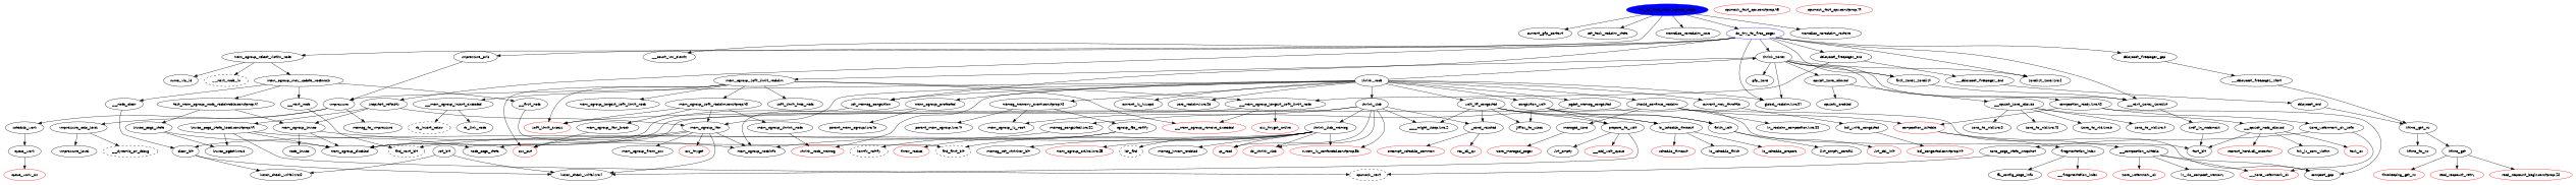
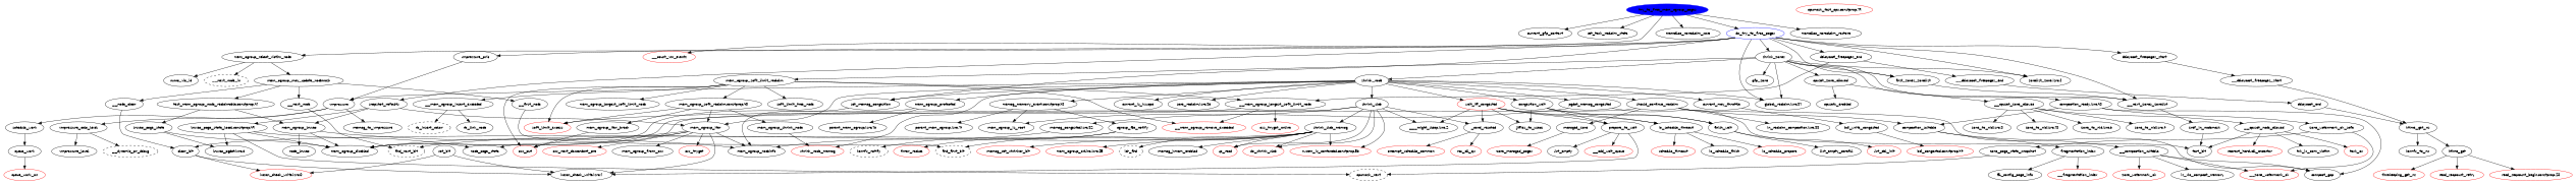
  strict digraph {
    fontname="Patrick Hand"
    node [fontname="Patrick Hand"]
    edge [fontname="Patrick Hand"]
    try_to_free_mem_cgroup_pages [color=blue style=filled]
    current_gfp_context
    set_task_reclaim_state
    mem_cgroup_select_victim_node
    memalloc_noreclaim_save
    do_try_to_free_pages [color=blue]
    memalloc_noreclaim_restore
    mem_cgroup_may_update_nodemask
    __next_node_in [style=dashed]
    n10 [label=numa_via_id]
-   delayacct_freepages_start [label=delayacct_freepages_gap]
+   delayacct_freepages_start
    "global_reclaim.isra.31"
-   __count_vm_events
+   __count_vm_events [color=red]
    vmpressure_prio
    shrink_zones [fillcolor=E8FFE8]
    first_zones_zonelist
    __next_zones_zonelist
    "zonelist_zone.isra.8"
    set_memcg_congestion
    delayacct_freepages_end
    snapshot_refaults
    __first_node
    "test_mem_cgroup_node_reclaimable.constprop.41"
    __node_clear
    __next_node
    find_first_bit [style=dashed]
    mem_cgroup_lruvec
    lruvec_page_state
    clear_bit
    find_next_bit [style=dashed]
    mem_cgroup_disabled
    node_lruvec
    mem_cgroup_nodeinfo
    "lruvec_pgdat.isra.6"
    "kasan_check_write.isra.1"
-   "kasan_check_write.isra.0"
+   "kasan_check_write.isra.0" [color=red]
    __delayacct_freepages_start
    vmpressure
    gfp_zone
    cpuset_zone_allowed
    "compaction_ready.isra.43"
    mem_cgroup_soft_limit_reclaim [fillcolor=E8FFE8]
    shrink_node
    zref_in_nodemask
    __mem_cgroup_largest_soft_limit_node
    __delayacct_freepages_end
    mem_cgroup_iter
    "lruvec_page_state_local.constprop.49"
    ktime_get_ns
    ktime_get
-   ktime_to_ns
+   ktime_to_ns [label=kernfs_to_ns]
    "read_seqcount_begin.constprop.23" [color=red]
    timekeeping_get_ns [color=red]
    read_seqcount_retry [color=red]
    memcg_to_vmpressure
    schedule_work
    vmpressure_calc_level
    queue_work
    __dynamic_pr_debug [style=dashed]
    vmpressure_level
    queue_work_on [color=red]
    cpusets_enabled
    __cpuset_zone_allowed
-   compaction_suitable [color=red]
+   compaction_suitable
    compact_gap
    zone_watermark_ok_safe
    soft_limit_tree_node
    __mem_cgroup_remove_exceeded [color=red]
    mem_cgroup_largest_soft_limit_node
    soft_limit_excess [color=red]
    "mem_cgroup_soft_reclaim.constprop.40"
    css_put [color=red]
    __mem_cgroup_insert_exceeded
    shrink_node_memcg [color=red]
    mem_cgroup_protected
    "memcg_memory_event.constprop.48"
    shrink_slab
    current_is_kswapd
    congestion_wait
    "sane_reclaim.isra.36"
    current_may_throttle
    pgdat_memcg_congested
-   wait_iff_congested
+   wait_iff_congested [color=red]
    should_continue_reclaim
    test_bit
    "zone_to_nid.isra.7"
    __cpuset_node_allowed
    "zone_to_nid.isra.3"
    "zone_to_nid.isra.13"
    "zone_to_nid.isra.6"
    tsk_is_oom_victim
    task_cs [color=red]
    nearest_hardwall_ancestor [color=red]
    __compaction_suitable
    fragmentation_index
    __zone_watermark_ok [color=red]
    zone_page_state_snapshot
    is_via_compact_memory
    zone_watermark_ok [color=red]
    fill_contig_page_info
    __fragmentation_index [color=red]
-   "cpumask_test_cpu.constprop.45" [color=red]
    cpumask_next [style=dashed]
    css_tryget_online [color=red]
    mem_cgroup_shrink_node
    mem_cgroup_iter_break
    rb_link_node
    rb_insert_color [style=dashed]
    css_tryget [color=red]
+   css_next_descendant_pre [color=red]
    mem_cgroup_from_css
    "parent_mem_cgroup.isra.16"
    cgroup_file_notify
    "parent_mem_cgroup.isra.14"
    mem_cgroup_is_root
    shrink_slab_memcg
    do_shrink_slab [color=red]
    "rwsem_is_contended.constprop.56" [color=red]
    up_read [color=red]
    "___might_sleep.isra.2"
    _cond_resched
    set_bit
    prepare_to_wait
    io_schedule_timeout
    finish_wait
    jiffies_to_usecs
    bdi_write_congested
    "memcg_congested.isra.32"
    "in_reclaim_compaction.isra.33"
    managed_zone
    node_page_state
    timer_reduce [color=red]
    kernfs_notify [style=dashed]
    "mem_cgroup_online.isra.35" [color=red]
    idr_find [style=dashed]
    memcg_kmem_enabled
-   memcg_set_shrinker_bit [color=black]
+   memcg_set_shrinker_bit [color=red]
    preempt_schedule_common [color=red]
    rcu_all_qs [color=red]
    list_empty
    __add_wait_queue [color=red]
    io_schedule_prepare [color=red]
    schedule_timeout [color=red]
    io_schedule_finish
    list_empty_careful
    list_del_init [color=red]
    "cpumask_test_cpu.constprop.19" [color=red]
    "bdi_congested.constprop.47" [color=red]
    zone_managed_pages [color=red]
    delayacct_end
    try_to_free_mem_cgroup_pages -> current_gfp_context
    try_to_free_mem_cgroup_pages -> set_task_reclaim_state
    try_to_free_mem_cgroup_pages -> mem_cgroup_select_victim_node
    try_to_free_mem_cgroup_pages -> memalloc_noreclaim_save
    try_to_free_mem_cgroup_pages -> do_try_to_free_pages
    try_to_free_mem_cgroup_pages -> memalloc_noreclaim_restore
    mem_cgroup_select_victim_node -> mem_cgroup_may_update_nodemask
    mem_cgroup_select_victim_node -> __next_node_in
    mem_cgroup_select_victim_node -> n10
    do_try_to_free_pages -> delayacct_freepages_start
    do_try_to_free_pages -> "global_reclaim.isra.31"
    do_try_to_free_pages -> __count_vm_events
    do_try_to_free_pages -> vmpressure_prio
    do_try_to_free_pages -> shrink_zones
    do_try_to_free_pages -> first_zones_zonelist
    do_try_to_free_pages -> __next_zones_zonelist
    do_try_to_free_pages -> "zonelist_zone.isra.8"
    do_try_to_free_pages -> set_memcg_congestion
    do_try_to_free_pages -> delayacct_freepages_end
    do_try_to_free_pages -> snapshot_refaults
    mem_cgroup_may_update_nodemask -> __first_node
    mem_cgroup_may_update_nodemask -> "test_mem_cgroup_node_reclaimable.constprop.41"
    mem_cgroup_may_update_nodemask -> __node_clear
    mem_cgroup_may_update_nodemask -> __next_node
    delayacct_freepages_start -> __delayacct_freepages_start
    vmpressure_prio -> vmpressure
    shrink_zones -> "global_reclaim.isra.31"
    shrink_zones -> first_zones_zonelist
    shrink_zones -> __next_zones_zonelist
    shrink_zones -> "zonelist_zone.isra.8"
    shrink_zones -> gfp_zone
    shrink_zones -> cpuset_zone_allowed
    shrink_zones -> "compaction_ready.isra.43"
    shrink_zones -> mem_cgroup_soft_limit_reclaim
-   shrink_node -> shrink_zones
+   shrink_zones -> shrink_node
    first_zones_zonelist -> __next_zones_zonelist
    __next_zones_zonelist -> zref_in_nodemask
    set_memcg_congestion -> mem_cgroup_nodeinfo
    delayacct_freepages_end -> __mem_cgroup_largest_soft_limit_node
    delayacct_freepages_end -> __delayacct_freepages_end
    snapshot_refaults -> mem_cgroup_lruvec
    snapshot_refaults -> mem_cgroup_iter
    snapshot_refaults -> "lruvec_page_state_local.constprop.49"
    __first_node -> find_first_bit
    "test_mem_cgroup_node_reclaimable.constprop.41" -> mem_cgroup_lruvec
    "test_mem_cgroup_node_reclaimable.constprop.41" -> lruvec_page_state
    __node_clear -> clear_bit
    __next_node -> find_next_bit
    mem_cgroup_lruvec -> mem_cgroup_disabled
    mem_cgroup_lruvec -> node_lruvec
    mem_cgroup_lruvec -> mem_cgroup_nodeinfo
    lruvec_page_state -> mem_cgroup_disabled
    lruvec_page_state -> "lruvec_pgdat.isra.6"
    clear_bit -> "kasan_check_write.isra.1"
    clear_bit -> "kasan_check_write.isra.0"
    __delayacct_freepages_start -> ktime_get_ns
    vmpressure -> memcg_to_vmpressure
    vmpressure -> schedule_work
    vmpressure -> vmpressure_calc_level
    cpuset_zone_allowed -> cpusets_enabled
    cpuset_zone_allowed -> __cpuset_zone_allowed
    "compaction_ready.isra.43" -> compaction_suitable
    "compaction_ready.isra.43" -> compact_gap
    "compaction_ready.isra.43" -> zone_watermark_ok_safe
    mem_cgroup_soft_limit_reclaim -> __mem_cgroup_largest_soft_limit_node
    mem_cgroup_soft_limit_reclaim -> soft_limit_tree_node
    mem_cgroup_soft_limit_reclaim -> __mem_cgroup_remove_exceeded
    mem_cgroup_soft_limit_reclaim -> mem_cgroup_largest_soft_limit_node
    mem_cgroup_soft_limit_reclaim -> soft_limit_excess
    mem_cgroup_soft_limit_reclaim -> "mem_cgroup_soft_reclaim.constprop.40"
    mem_cgroup_soft_limit_reclaim -> css_put
    mem_cgroup_soft_limit_reclaim -> __mem_cgroup_insert_exceeded
    shrink_node -> "global_reclaim.isra.31"
    shrink_node -> set_memcg_congestion
    shrink_node -> vmpressure
    shrink_node -> mem_cgroup_iter
    shrink_node -> shrink_node_memcg
    shrink_node -> mem_cgroup_protected
    shrink_node -> "memcg_memory_event.constprop.48"
    shrink_node -> shrink_slab
    shrink_node -> current_is_kswapd
    shrink_node -> congestion_wait
    shrink_node -> "sane_reclaim.isra.36"
    shrink_node -> current_may_throttle
    shrink_node -> pgdat_memcg_congested
    shrink_node -> wait_iff_congested
    shrink_node -> should_continue_reclaim
    zref_in_nodemask -> test_bit
    __mem_cgroup_largest_soft_limit_node -> __mem_cgroup_remove_exceeded
    __mem_cgroup_largest_soft_limit_node -> soft_limit_excess
    __mem_cgroup_largest_soft_limit_node -> css_tryget_online
    __delayacct_freepages_end -> delayacct_end
    mem_cgroup_iter -> mem_cgroup_disabled
    mem_cgroup_iter -> mem_cgroup_nodeinfo
    mem_cgroup_iter -> "kasan_check_write.isra.1"
    mem_cgroup_iter -> css_put
    mem_cgroup_iter -> css_tryget
+   mem_cgroup_iter -> css_next_descendant_pre
    mem_cgroup_iter -> mem_cgroup_from_css
    "lruvec_page_state_local.constprop.49" -> mem_cgroup_disabled
    "lruvec_page_state_local.constprop.49" -> "lruvec_pgdat.isra.6"
    "lruvec_page_state_local.constprop.49" -> cpumask_next
    "lruvec_page_state_local.constprop.49" -> node_page_state
    ktime_get_ns -> ktime_get
    ktime_get_ns -> ktime_to_ns
    ktime_get -> "read_seqcount_begin.constprop.23"
    ktime_get -> timekeeping_get_ns
    ktime_get -> read_seqcount_retry
    schedule_work -> queue_work
    vmpressure_calc_level -> __dynamic_pr_debug
    vmpressure_calc_level -> vmpressure_level
    queue_work -> queue_work_on
    __cpuset_zone_allowed -> "zone_to_nid.isra.7"
    __cpuset_zone_allowed -> __cpuset_node_allowed
    __cpuset_zone_allowed -> "zone_to_nid.isra.3"
    __cpuset_zone_allowed -> "zone_to_nid.isra.13"
    __cpuset_zone_allowed -> "zone_to_nid.isra.6"
    compaction_suitable -> __compaction_suitable
    compaction_suitable -> fragmentation_index
    zone_watermark_ok_safe -> __zone_watermark_ok
    zone_watermark_ok_safe -> zone_page_state_snapshot
    "mem_cgroup_soft_reclaim.constprop.40" -> mem_cgroup_iter
    "mem_cgroup_soft_reclaim.constprop.40" -> soft_limit_excess
    "mem_cgroup_soft_reclaim.constprop.40" -> mem_cgroup_shrink_node
    "mem_cgroup_soft_reclaim.constprop.40" -> mem_cgroup_iter_break
    __mem_cgroup_insert_exceeded -> rb_link_node
    __mem_cgroup_insert_exceeded -> rb_insert_color
    mem_cgroup_protected -> mem_cgroup_disabled
    mem_cgroup_protected -> "parent_mem_cgroup.isra.16"
    "memcg_memory_event.constprop.48" -> cgroup_file_notify
    "memcg_memory_event.constprop.48" -> "parent_mem_cgroup.isra.14"
    "memcg_memory_event.constprop.48" -> mem_cgroup_is_root
    shrink_slab -> mem_cgroup_disabled
    shrink_slab -> mem_cgroup_is_root
    shrink_slab -> shrink_slab_memcg
    shrink_slab -> do_shrink_slab
    shrink_slab -> "rwsem_is_contended.constprop.56"
    shrink_slab -> up_read
    shrink_slab -> "___might_sleep.isra.2"
    shrink_slab -> _cond_resched
    congestion_wait -> prepare_to_wait
    congestion_wait -> io_schedule_timeout
    congestion_wait -> finish_wait
    congestion_wait -> jiffies_to_usecs
    current_may_throttle -> bdi_write_congested
    pgdat_memcg_congested -> test_bit
    pgdat_memcg_congested -> "memcg_congested.isra.32"
    wait_iff_congested -> "___might_sleep.isra.2"
    wait_iff_congested -> _cond_resched
    wait_iff_congested -> prepare_to_wait
    wait_iff_congested -> io_schedule_timeout
    wait_iff_congested -> finish_wait
    wait_iff_congested -> jiffies_to_usecs
    should_continue_reclaim -> compaction_suitable
    should_continue_reclaim -> compact_gap
    should_continue_reclaim -> "in_reclaim_compaction.isra.33"
    should_continue_reclaim -> managed_zone
    should_continue_reclaim -> node_page_state
    __cpuset_node_allowed -> test_bit
    __cpuset_node_allowed -> tsk_is_oom_victim
    __cpuset_node_allowed -> task_cs
    __cpuset_node_allowed -> nearest_hardwall_ancestor
    __compaction_suitable -> compact_gap
    __compaction_suitable -> __zone_watermark_ok
    __compaction_suitable -> is_via_compact_memory
    __compaction_suitable -> zone_watermark_ok
    fragmentation_index -> fill_contig_page_info
    fragmentation_index -> __fragmentation_index
    zone_page_state_snapshot -> cpumask_next
    mem_cgroup_shrink_node -> shrink_node_memcg
    mem_cgroup_iter_break -> css_put
    cgroup_file_notify -> timer_reduce
    cgroup_file_notify -> kernfs_notify
    shrink_slab_memcg -> find_first_bit
    shrink_slab_memcg -> clear_bit
    shrink_slab_memcg -> find_next_bit
    shrink_slab_memcg -> do_shrink_slab
    shrink_slab_memcg -> "rwsem_is_contended.constprop.56"
    shrink_slab_memcg -> up_read
    shrink_slab_memcg -> "mem_cgroup_online.isra.35"
    shrink_slab_memcg -> idr_find
    shrink_slab_memcg -> memcg_kmem_enabled
    shrink_slab_memcg -> memcg_set_shrinker_bit
    _cond_resched -> preempt_schedule_common
    _cond_resched -> rcu_all_qs
    set_bit -> "kasan_check_write.isra.1"
    set_bit -> "kasan_check_write.isra.0"
    prepare_to_wait -> "kasan_check_write.isra.1"
    prepare_to_wait -> list_empty
    prepare_to_wait -> __add_wait_queue
    io_schedule_timeout -> io_schedule_prepare
    io_schedule_timeout -> schedule_timeout
    io_schedule_timeout -> io_schedule_finish
    finish_wait -> list_empty_careful
    finish_wait -> list_del_init
    bdi_write_congested -> "bdi_congested.constprop.47"
    "memcg_congested.isra.32" -> mem_cgroup_nodeinfo
    managed_zone -> zone_managed_pages
    delayacct_end -> ktime_get_ns
  }
